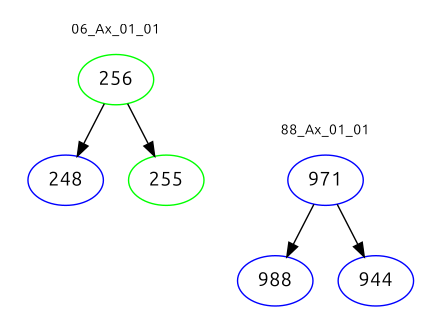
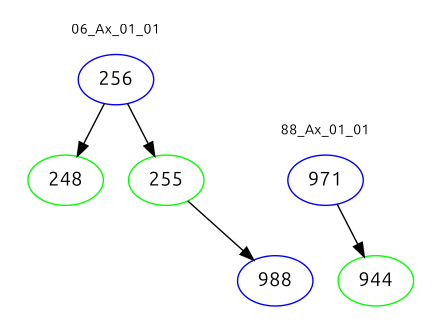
  digraph {
    fontname=Ubuntu
    node [color=blue fontname=Ubuntu]
    edge [color=black fontname=Ubuntu]
-   n1 [color=green label=256]
-   n2 [label=248]
+   n1 [label=256]
+   n2 [color=green label=248]
    n3 [color=green label=255]
    n4 [label=971]
-   n5 [label=944]
+   n5 [color=green label=944]
    n6 [label=988]
    subgraph cluster_1 {
      color=white
      fontsize=10
      label="06_Ax_01_01"
      n1
      n2
      n3
    }
    subgraph cluster_2 {
      color=white
      fontsize=10
      label="88_Ax_01_01"
      n4
      n5
      n6
    }
    n1 -> n2
    n1 -> n3
    n4 -> n5
-   n4 -> n6
+   n3 -> n6
  }
